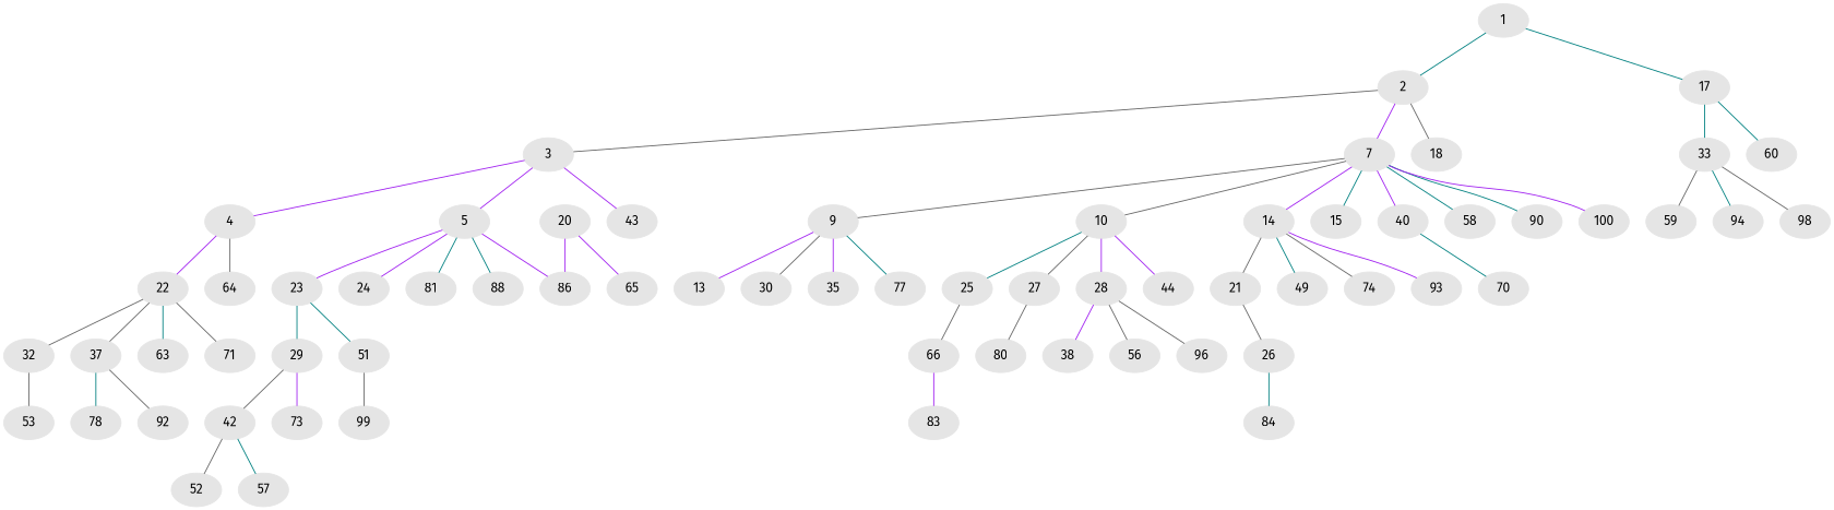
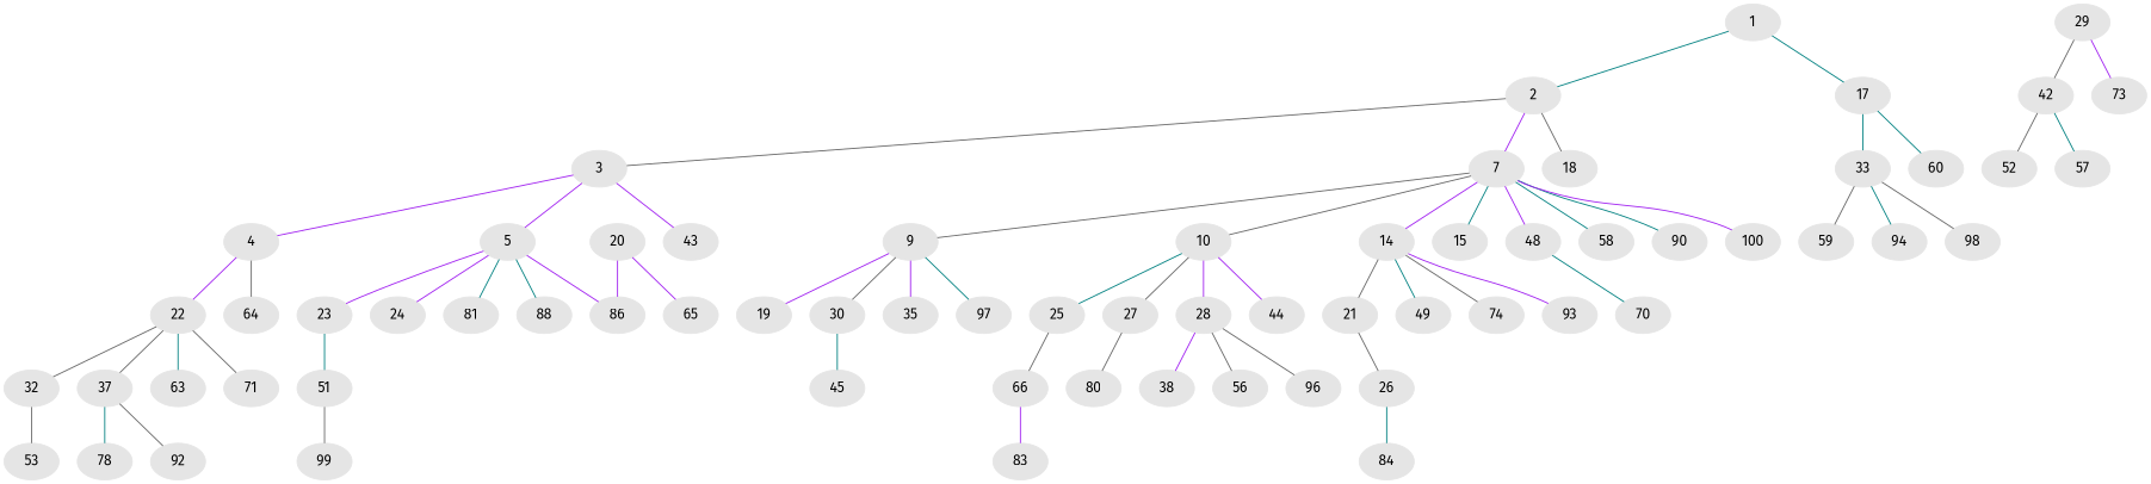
  graph {
    fontname="Fira Sans"
    node [color=gray90 fontname="Fira Sans" style=filled]
    edge [color=gray40 fontname="Fira Sans"]
    1 [super="+11"]
    2 [super="+6"]
    17 [super="+47"]
    3 [super="+69"]
    7 [super="+8"]
    18 [super="+36"]
    33 [super="+39"]
    60
    4 [super="+72"]
    5 [super="+16"]
    43
    9 [super="+62"]
    10 [super="+12"]
    14 [super="+19"]
    15
-   48 [label=40]
+   48
    58
    90
    100
    22 [super="+31"]
    64
    23
    24
    81
    88
    86
    32
    37 [super="+46"]
    63
    71
    20 [super="+75"]
    65 [super="+95"]
    29 [super="+34"]
    51
-   13 [super="+50"]
+   13 [super="+50" label=19]
    30 [super="+41"]
    35 [super="+40"]
-   97 [label=77]
+   97
    25 [super="+79"]
    27 [super="+61"]
    28 [super="+54"]
    44
    21
    49 [super="+89"]
    74 [super="+91"]
    93
    70
+   45 [super="+87"]
    66 [super="+76"]
    80
    38
    56
    96
    26 [super="+55"]
    59 [super="+77"]
    94
    98
    84
    53 [super="+68"]
    78
    92
    42 [super="+67"]
    73 [super="+82"]
    99
    83
    52
    57 [super="+85"]
    1 -- 2 [color=teal]
    1 -- 17 [color=teal]
    2 -- 3
    2 -- 7 [color=purple]
    2 -- 18
    17 -- 33 [color=teal]
    17 -- 60 [color=teal]
    3 -- 4 [color=purple]
    3 -- 5 [color=purple]
    3 -- 43 [color=purple]
    7 -- 9
    7 -- 10
    7 -- 14 [color=purple]
    7 -- 15 [color=teal]
    7 -- 48 [color=purple]
    7 -- 58 [color=teal]
    7 -- 90 [color=teal]
    7 -- 100 [color=purple]
    33 -- 59
    33 -- 94 [color=teal]
    33 -- 98
    4 -- 22 [color=purple]
    4 -- 64
    5 -- 23 [color=purple]
    5 -- 24 [color=purple]
    5 -- 81 [color=teal]
    5 -- 88 [color=teal]
    5 -- 86 [color=purple]
    9 -- 13 [color=purple]
    9 -- 30
    9 -- 35 [color=purple]
    9 -- 97 [color=teal]
    10 -- 25 [color=teal]
    10 -- 27
    10 -- 28 [color=purple]
    10 -- 44 [color=purple]
    14 -- 21
    14 -- 49 [color=teal]
    14 -- 74
    14 -- 93 [color=purple]
    48 -- 70 [color=teal]
    22 -- 32
    22 -- 37
    22 -- 63 [color=teal]
    22 -- 71
-   23 -- 29 [color=teal]
    23 -- 51 [color=teal]
    32 -- 53
    37 -- 78 [color=teal]
    37 -- 92
    20 -- 86 [color=purple]
    20 -- 65 [color=purple]
    29 -- 42
    29 -- 73 [color=purple]
    51 -- 99
+   30 -- 45 [color=teal]
    25 -- 66
    27 -- 80
    28 -- 38 [color=purple]
    28 -- 56
    28 -- 96
    21 -- 26
    66 -- 83 [color=purple]
    26 -- 84 [color=teal]
    42 -- 52
    42 -- 57 [color=teal]
  }
